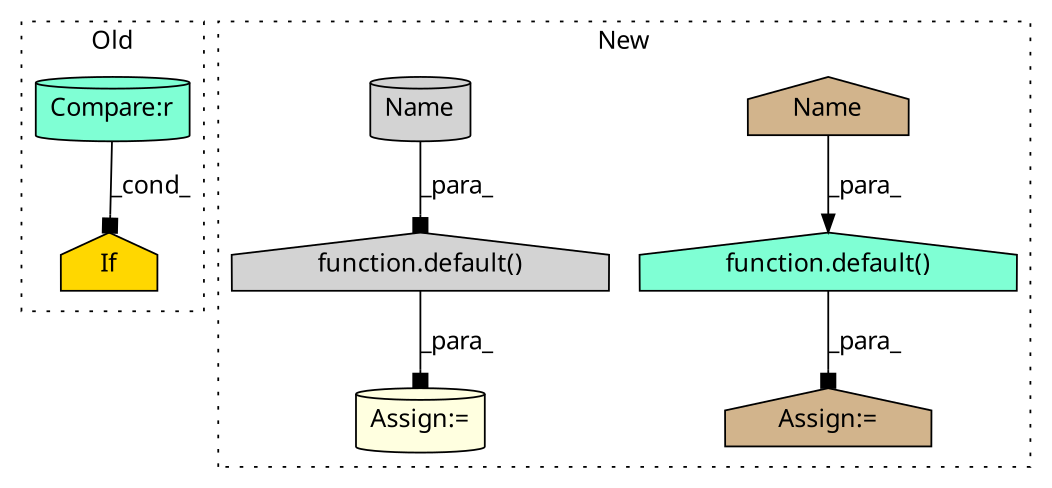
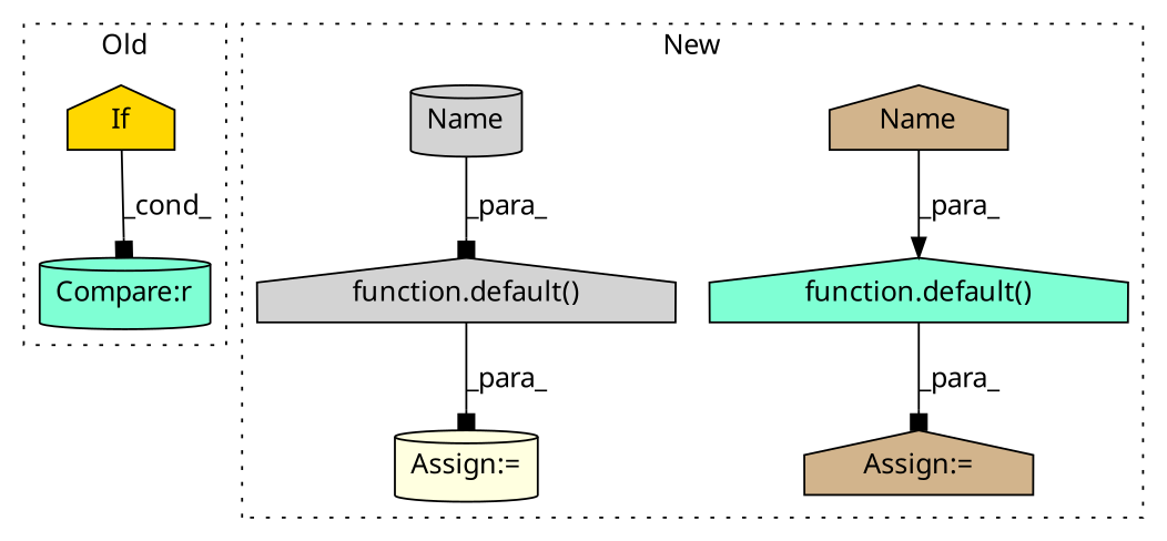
  digraph {
    fontname="Noto Sans"
    node [a=75 l=3 shape=house style=filled fillcolor=aquamarine fontname="Noto Sans"]
    edge [arrowhead=box fontname="Noto Sans"]
    n1 [a=96 label=If s=11203 fillcolor=gold]
    n2 [a=40 l=20 label="Compare:r" s=11206 shape=cylinder]
    n3 [l="8,1" label="function.default()" s="11634,11662" fillcolor=lightgrey]
    n4 [a=68 label="Assign:=" s=11631 shape=cylinder fillcolor=lightyellow]
    n5 [l="8,1" label="function.default()" s="11590,11617"]
    n6 [a=68 label="Assign:=" s=11587 fillcolor=tan]
    n7 [a=87 l=14 label=Name s=11603 fillcolor=tan]
    n8 [a=87 l=14 label=Name s=11648 shape=cylinder fillcolor=lightgrey]
    subgraph cluster_1 {
      label=Old
      style=dotted
      n1
      n2
    }
    subgraph cluster_2 {
      label=New
      style=dotted
      n3
      n4
      n5
      n6
      n7
      n8
    }
-   n2 -> n1 [label=_cond_]
+   n1 -> n2 [label=_cond_]
    n3 -> n4 [label=_para_]
    n5 -> n6 [label=_para_]
    n7 -> n5 [label=_para_ arrowhead=normal]
    n8 -> n3 [label=_para_]
  }
